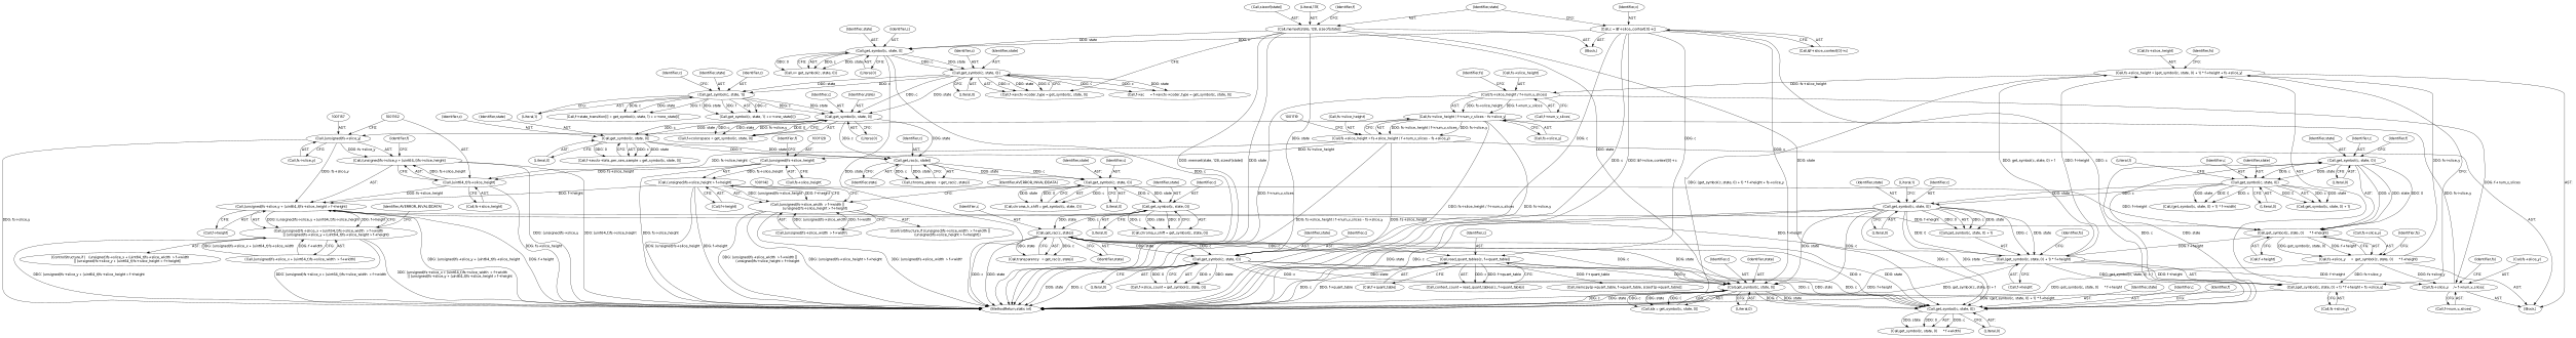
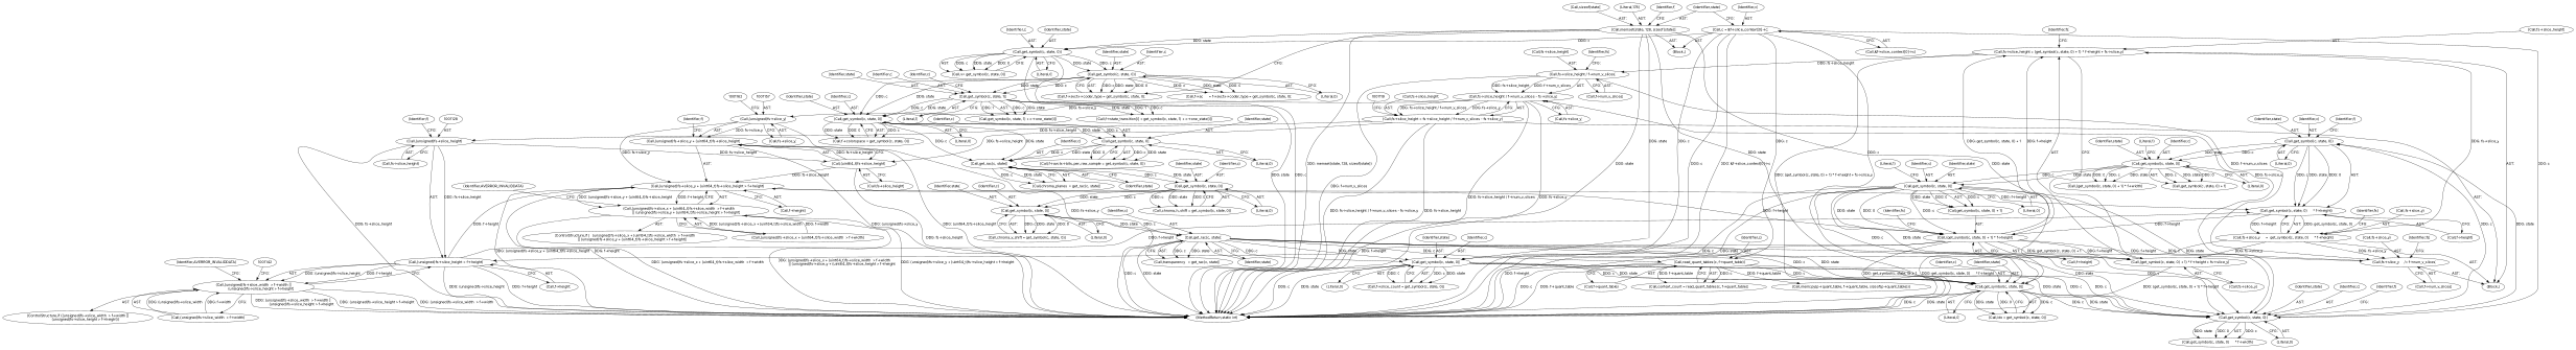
  digraph {
    fontname=Inter
    node [fontname=Inter]
    edge [fontname=Inter]
    n1 [label="(Call,fs->slice_height = (get_symbol(c, state, 0) + 1) * f->height + fs->slice_y)"]
    n2 [label="(Call,fs->slice_height / f->num_v_slices)"]
    n3 [label="(Call,(get_symbol(c, state, 0) + 1) * f->height + fs->slice_y)"]
    n4 [label="(MethodReturn,static int)"]
    n5 [label="(Block,)"]
    n6 [label="(Call,fs->slice_height / f->num_v_slices - fs->slice_y)"]
    n7 [label="(Call,fs->slice_y     /= f->num_v_slices)"]
    n8 [label="(Call,f->num_v_slices)"]
    n9 [label="(Call,fs->slice_y)"]
    n10 [label="(Call,(get_symbol(c, state, 0) + 1) * f->height)"]
    n11 [label="(Call,(unsigned)fs->slice_y + (uint64_t)fs->slice_height > f->height)"]
    n12 [label="(Call,(unsigned)fs->slice_height > f->height)"]
    n13 [label="(Call,f->height)"]
    n14 [label="(Call,get_symbol(c, state, 0)      * f->height)"]
    n15 [label="(Call,fs->slice_y      =  get_symbol(c, state, 0)      * f->height)"]
    n16 [label="(Call,f->height)"]
    n17 [label="(Call,(unsigned)fs->slice_x + (uint64_t)fs->slice_width  > f->width\n                || (unsigned)fs->slice_y + (uint64_t)fs->slice_height > f->height)"]
    n18 [label="(Call,f->height)"]
    n19 [label="(Call,(unsigned)fs->slice_width  > f->width ||\n                (unsigned)fs->slice_height > f->height)"]
    n20 [label="(Call,f->height)"]
    n21 [label="(Call,get_symbol(c, state, 0))"]
    n22 [label="(Call,get_symbol(c, state, 0))"]
    n23 [label="(Call,get_symbol(c, state, 0))"]
    n24 [label="(Literal,0)"]
    n25 [label="(Call,get_symbol(c, state, 0) + 1)"]
    n26 [label="(Call,get_symbol(c, state, 0))"]
    n27 [label="(Call,get_symbol(c, state, 0)      * f->width)"]
    n28 [label="(Literal,0)"]
    n29 [label="(Literal,0)"]
    n30 [label="(Call,idx = get_symbol(c, state, 0))"]
    n31 [label="(Call,get_symbol(c, state, 0))"]
    n32 [label="(Call,get_symbol(c, state, 0) + 1)"]
    n33 [label="(Call,(get_symbol(c, state, 0) + 1) * f->width)"]
    n34 [label="(Literal,0)"]
    n35 [label="(Literal,0)"]
    n36 [label="(Call,get_rac(c, state))"]
    n37 [label="(Call,read_quant_tables(c, f->quant_table))"]
    n38 [label="(Call,get_symbol(c, state, 0))"]
    n39 [label="(Call,transparency   = get_rac(c, state))"]
    n40 [label="(Identifier,state)"]
    n41 [label="(Call,context_count = read_quant_tables(c, f->quant_table))"]
    n42 [label="(Call,memcpy(p->quant_table, f->quant_table, sizeof(p->quant_table)))"]
    n43 [label="(Call,f->quant_table)"]
    n44 [label="(Literal,0)"]
    n45 [label="(Call,f->slice_count = get_symbol(c, state, 0))"]
    n46 [label="(Call,get_symbol(c, state, 0))"]
    n47 [label="(Literal,0)"]
    n48 [label="(Call,chroma_v_shift = get_symbol(c, state, 0))"]
    n49 [label="(Call,get_symbol(c, state, 0))"]
    n50 [label="(Call,chroma_h_shift = get_symbol(c, state, 0))"]
    n51 [label="(Literal,0)"]
    n52 [label="(Call,get_rac(c, state))"]
    n53 [label="(Call,chroma_planes  = get_rac(c, state))"]
    n54 [label="(Identifier,state)"]
    n55 [label="(Call,get_symbol(c, state, 0))"]
    n56 [label="(Call,get_symbol(c, state, 0))"]
    n57 [label="(Literal,0)"]
    n58 [label="(Call,f->colorspace = get_symbol(c, state, 0))"]
    n59 [label="(Call,f->avctx->bits_per_raw_sample = get_symbol(c, state, 0))"]
    n60 [label="(Literal,0)"]
    n61 [label="(Call,get_symbol(c, state, 1))"]
    n62 [label="(Literal,1)"]
    n63 [label="(Call,f->state_transition[i] = get_symbol(c, state, 1) + c->one_state[i])"]
    n64 [label="(Call,get_symbol(c, state, 1) + c->one_state[i])"]
    n65 [label="(Call,get_symbol(c, state, 0))"]
    n66 [label="(Call,f->avctx->coder_type = get_symbol(c, state, 0))"]
    n67 [label="(Call,f->ac      = f->avctx->coder_type = get_symbol(c, state, 0))"]
    n68 [label="(Literal,0)"]
    n69 [label="(Call,get_symbol(c, state, 0))"]
    n70 [label="(Call,v= get_symbol(c, state, 0))"]
    n71 [label="(Literal,0)"]
    n72 [label="(Call,c = &f->slice_context[0]->c)"]
    n73 [label="(Block,)"]
    n74 [label="(Call,&f->slice_context[0]->c)"]
    n75 [label="(Call,memset(state, 128, sizeof(state)))"]
    n76 [label="(Call,sizeof(state))"]
    n77 [label="(ControlStructure,if (   (unsigned)fs->slice_x + (uint64_t)fs->slice_width  > f->width\n                || (unsigned)fs->slice_y + (uint64_t)fs->slice_height > f->height))"]
    n78 [label="(Call,(unsigned)fs->slice_x + (uint64_t)fs->slice_width  > f->width)"]
    n79 [label="(Call,(unsigned)fs->slice_y)"]
    n80 [label="(Call,(unsigned)fs->slice_y + (uint64_t)fs->slice_height)"]
    n81 [label="(Call,fs->slice_y)"]
    n82 [label="(Call,(uint64_t)fs->slice_height)"]
    n83 [label="(Call,fs->slice_height = fs->slice_height / f->num_v_slices - fs->slice_y)"]
    n84 [label="(Call,fs->slice_y)"]
    n85 [label="(Call,(unsigned)fs->slice_height)"]
    n86 [label="(Call,f->num_v_slices)"]
    n87 [label="(Call,fs->slice_height)"]
    n88 [label="(Call,fs->slice_height)"]
    n89 [label="(ControlStructure,if ((unsigned)fs->slice_width  > f->width ||\n                (unsigned)fs->slice_height > f->height))"]
    n90 [label="(Call,(unsigned)fs->slice_width  > f->width)"]
    n91 [label="(Identifier,state)"]
    n92 [label="(Identifier,fs)"]
    n93 [label="(Identifier,state)"]
    n94 [label="(Identifier,f)"]
    n95 [label="(Identifier,fs)"]
    n96 [label="(Identifier,state)"]
    n97 [label="(Identifier,fs)"]
    n98 [label="(Identifier,c)"]
    n99 [label="(Identifier,state)"]
    n100 [label="(Identifier,state)"]
    n101 [label="(Identifier,c)"]
    n102 [label="(Identifier,f)"]
    n103 [label="(Identifier,f)"]
    n104 [label="(Identifier,c)"]
    n105 [label="(Identifier,c)"]
    n106 [label="(Call,fs->slice_height)"]
    n107 [label="(Call,fs->slice_y)"]
    n108 [label="(Identifier,state)"]
    n109 [label="(Identifier,state)"]
    n110 [label="(Identifier,c)"]
    n111 [label="(Identifier,c)"]
    n112 [label="(Identifier,state)"]
    n113 [label="(Identifier,c)"]
    n114 [label="(Literal,1)"]
    n115 [label="(Identifier,f)"]
    n116 [label="(Identifier,c)"]
    n117 [label="(Identifier,state)"]
    n118 [label="(Identifier,c)"]
    n119 [label="(Identifier,state)"]
    n120 [label="(Identifier,c)"]
    n121 [label="(Identifier,fs)"]
    n122 [label="(Call,fs->slice_height)"]
    n123 [label="(Identifier,state)"]
    n124 [label="(Identifier,state)"]
    n125 [label="(Literal,1)"]
    n126 [label="(Identifier,c)"]
    n127 [label="(Identifier,AVERROR_INVALIDDATA)"]
    n128 [label="(Identifier,state)"]
    n129 [label="(Literal,178)"]
    n130 [label="(Identifier,c)"]
    n131 [label="(Call,fs->slice_height)"]
    n132 [label="(Identifier,f)"]
    n133 [label="(Identifier,c)"]
    n134 [label="(Identifier,c)"]
    n135 [label="(Identifier,c)"]
    n136 [label="(Identifier,c)"]
    n137 [label="(Identifier,state)"]
    n138 [label="(Identifier,c)"]
    n139 [label="(Identifier,c)"]
    n140 [label="(Identifier,AVERROR_INVALIDDATA)"]
    n141 [label="(Identifier,fs)"]
    n142 [label="(Call,fs->slice_y)"]
    1001157
    1001162
    1001128
    1001119
    1001142
    n1 -> n2 [label="DDG: fs->slice_height"]
    n1 -> n3 [label="CFG: "]
    n1 -> n4 [label="DDG: (get_symbol(c, state, 0) + 1) * f->height + fs->slice_y"]
    n1 -> n5 [label="AST: "]
    n2 -> n4 [label="DDG: f->num_v_slices"]
    n2 -> n6 [label="AST: "]
    n2 -> n6 [label="DDG: fs->slice_height"]
    n2 -> n6 [label="DDG: f->num_v_slices"]
    n2 -> n7 [label="DDG: f->num_v_slices"]
    n2 -> n8 [label="CFG: "]
    n3 -> n1 [label="AST: "]
    n3 -> n4 [label="DDG: (get_symbol(c, state, 0) + 1) * f->height"]
    n3 -> n9 [label="CFG: "]
    n6 -> n4 [label="DDG: fs->slice_height / f->num_v_slices"]
    n6 -> n4 [label="DDG: fs->slice_y"]
    n6 -> n79 [label="DDG: fs->slice_y"]
    n6 -> n83 [label="AST: "]
    n6 -> n83 [label="DDG: fs->slice_height / f->num_v_slices"]
    n6 -> n83 [label="DDG: fs->slice_y"]
    n6 -> n84 [label="CFG: "]
    n7 -> n5 [label="AST: "]
    n7 -> n6 [label="DDG: fs->slice_y"]
    n7 -> n86 [label="CFG: "]
    n8 -> n2 [label="AST: "]
    n9 -> n3 [label="AST: "]
    n10 -> n1 [label="DDG: get_symbol(c, state, 0) + 1"]
    n10 -> n1 [label="DDG: f->height"]
    n10 -> n3 [label="AST: "]
    n10 -> n3 [label="DDG: get_symbol(c, state, 0) + 1"]
    n10 -> n3 [label="DDG: f->height"]
    n10 -> n4 [label="DDG: f->height"]
    n10 -> n4 [label="DDG: get_symbol(c, state, 0) + 1"]
    n10 -> n7 [label="DDG: f->height"]
    n10 -> n11 [label="DDG: f->height"]
+   n10 -> n12 [label="DDG: f->height"]
    n10 -> n13 [label="CFG: "]
    n11 -> n4 [label="DDG: (unsigned)fs->slice_y + (uint64_t)fs->slice_height"]
    n11 -> n4 [label="DDG: f->height"]
    n11 -> n14 [label="DDG: f->height"]
    n11 -> n17 [label="AST: "]
    n11 -> n17 [label="DDG: (unsigned)fs->slice_y + (uint64_t)fs->slice_height"]
    n11 -> n17 [label="DDG: f->height"]
    n11 -> n18 [label="CFG: "]
    n12 -> n4 [label="DDG: (unsigned)fs->slice_height"]
    n12 -> n4 [label="DDG: f->height"]
    n12 -> n11 [label="DDG: f->height"]
    n12 -> n14 [label="DDG: f->height"]
    n12 -> n19 [label="AST: "]
    n12 -> n19 [label="DDG: (unsigned)fs->slice_height"]
    n12 -> n19 [label="DDG: f->height"]
    n12 -> n20 [label="CFG: "]
    n13 -> n10 [label="AST: "]
    n14 -> n10 [label="DDG: f->height"]
    n14 -> n15 [label="AST: "]
    n14 -> n15 [label="DDG: get_symbol(c, state, 0)"]
    n14 -> n15 [label="DDG: f->height"]
    n14 -> n16 [label="CFG: "]
    n15 -> n1 [label="DDG: fs->slice_y"]
    n15 -> n3 [label="DDG: fs->slice_y"]
    n15 -> n4 [label="DDG: get_symbol(c, state, 0)      * f->height"]
    n15 -> n5 [label="AST: "]
    n15 -> n7 [label="DDG: fs->slice_y"]
    n15 -> n14 [label="CFG: "]
    n16 -> n14 [label="AST: "]
    n17 -> n4 [label="DDG: (unsigned)fs->slice_y + (uint64_t)fs->slice_height > f->height"]
    n17 -> n4 [label="DDG: (unsigned)fs->slice_x + (uint64_t)fs->slice_width  > f->width"]
    n17 -> n4 [label="DDG: (unsigned)fs->slice_x + (uint64_t)fs->slice_width  > f->width\n                || (unsigned)fs->slice_y + (uint64_t)fs->slice_height > f->height"]
    n17 -> n11 [label="CFG: "]
    n17 -> n77 [label="AST: "]
    n17 -> n78 [label="CFG: "]
    n18 -> n11 [label="AST: "]
    n19 -> n4 [label="DDG: (unsigned)fs->slice_width  > f->width ||\n                (unsigned)fs->slice_height > f->height"]
    n19 -> n4 [label="DDG: (unsigned)fs->slice_height > f->height"]
    n19 -> n4 [label="DDG: (unsigned)fs->slice_width  > f->width"]
    n19 -> n12 [label="CFG: "]
    n19 -> n89 [label="AST: "]
    n19 -> n90 [label="CFG: "]
    n20 -> n12 [label="AST: "]
    n21 -> n4 [label="DDG: state"]
    n21 -> n4 [label="DDG: c"]
    n21 -> n10 [label="DDG: c"]
    n21 -> n10 [label="DDG: state"]
    n21 -> n10 [label="DDG: 0"]
    n21 -> n22 [label="DDG: c"]
    n21 -> n22 [label="DDG: state"]
    n21 -> n23 [label="DDG: c"]
    n21 -> n23 [label="DDG: state"]
    n21 -> n24 [label="CFG: "]
    n21 -> n25 [label="AST: "]
    n21 -> n25 [label="DDG: c"]
    n21 -> n25 [label="DDG: state"]
    n21 -> n25 [label="DDG: 0"]
    n22 -> n26 [label="DDG: c"]
    n22 -> n26 [label="DDG: state"]
    n22 -> n27 [label="AST: "]
    n22 -> n27 [label="DDG: c"]
    n22 -> n27 [label="DDG: state"]
    n22 -> n27 [label="DDG: 0"]
    n22 -> n28 [label="CFG: "]
    n23 -> n4 [label="DDG: c"]
    n23 -> n4 [label="DDG: state"]
    n23 -> n22 [label="DDG: c"]
    n23 -> n22 [label="DDG: state"]
    n23 -> n29 [label="CFG: "]
    n23 -> n30 [label="AST: "]
    n23 -> n30 [label="DDG: c"]
    n23 -> n30 [label="DDG: state"]
    n23 -> n30 [label="DDG: 0"]
    n24 -> n21 [label="AST: "]
    n25 -> n10 [label="AST: "]
    n26 -> n14 [label="AST: "]
    n26 -> n14 [label="DDG: c"]
    n26 -> n14 [label="DDG: state"]
    n26 -> n14 [label="DDG: 0"]
    n26 -> n31 [label="DDG: c"]
    n26 -> n31 [label="DDG: state"]
    n26 -> n35 [label="CFG: "]
    n28 -> n22 [label="AST: "]
    n29 -> n23 [label="AST: "]
    n30 -> n23 [label="CFG: "]
    n31 -> n21 [label="DDG: c"]
    n31 -> n21 [label="DDG: state"]
    n31 -> n32 [label="AST: "]
    n31 -> n32 [label="DDG: c"]
    n31 -> n32 [label="DDG: state"]
    n31 -> n32 [label="DDG: 0"]
    n31 -> n33 [label="DDG: c"]
    n31 -> n33 [label="DDG: state"]
    n31 -> n33 [label="DDG: 0"]
    n31 -> n34 [label="CFG: "]
    n34 -> n31 [label="AST: "]
    n35 -> n26 [label="AST: "]
    n36 -> n4 [label="DDG: c"]
    n36 -> n4 [label="DDG: state"]
    n36 -> n22 [label="DDG: c"]
    n36 -> n22 [label="DDG: state"]
    n36 -> n23 [label="DDG: c"]
    n36 -> n23 [label="DDG: state"]
    n36 -> n37 [label="DDG: c"]
    n36 -> n38 [label="DDG: c"]
    n36 -> n38 [label="DDG: state"]
    n36 -> n39 [label="AST: "]
    n36 -> n39 [label="DDG: c"]
    n36 -> n39 [label="DDG: state"]
    n36 -> n40 [label="CFG: "]
    n37 -> n4 [label="DDG: c"]
    n37 -> n4 [label="DDG: f->quant_table"]
    n37 -> n22 [label="DDG: c"]
    n37 -> n23 [label="DDG: c"]
    n37 -> n41 [label="AST: "]
    n37 -> n41 [label="DDG: c"]
    n37 -> n41 [label="DDG: f->quant_table"]
    n37 -> n42 [label="DDG: f->quant_table"]
    n37 -> n43 [label="CFG: "]
    n38 -> n4 [label="DDG: state"]
    n38 -> n4 [label="DDG: c"]
    n38 -> n22 [label="DDG: c"]
    n38 -> n22 [label="DDG: state"]
    n38 -> n23 [label="DDG: c"]
    n38 -> n23 [label="DDG: state"]
    n38 -> n44 [label="CFG: "]
    n38 -> n45 [label="AST: "]
    n38 -> n45 [label="DDG: c"]
    n38 -> n45 [label="DDG: state"]
    n38 -> n45 [label="DDG: 0"]
    n39 -> n36 [label="CFG: "]
    n40 -> n36 [label="AST: "]
    n41 -> n37 [label="CFG: "]
    n43 -> n37 [label="AST: "]
    n44 -> n38 [label="AST: "]
    n45 -> n38 [label="CFG: "]
    n46 -> n36 [label="DDG: c"]
    n46 -> n36 [label="DDG: state"]
    n46 -> n47 [label="CFG: "]
    n46 -> n48 [label="AST: "]
    n46 -> n48 [label="DDG: c"]
    n46 -> n48 [label="DDG: state"]
    n46 -> n48 [label="DDG: 0"]
    n47 -> n46 [label="AST: "]
    n48 -> n46 [label="CFG: "]
    n49 -> n46 [label="DDG: c"]
    n49 -> n46 [label="DDG: state"]
    n49 -> n50 [label="AST: "]
    n49 -> n50 [label="DDG: c"]
    n49 -> n50 [label="DDG: state"]
    n49 -> n50 [label="DDG: 0"]
    n49 -> n51 [label="CFG: "]
    n50 -> n49 [label="CFG: "]
    n51 -> n49 [label="AST: "]
    n52 -> n49 [label="DDG: c"]
    n52 -> n49 [label="DDG: state"]
    n52 -> n53 [label="AST: "]
    n52 -> n53 [label="DDG: c"]
    n52 -> n53 [label="DDG: state"]
    n52 -> n54 [label="CFG: "]
    n53 -> n52 [label="CFG: "]
    n54 -> n52 [label="AST: "]
    n55 -> n52 [label="DDG: c"]
    n55 -> n52 [label="DDG: state"]
    n55 -> n56 [label="DDG: c"]
    n55 -> n56 [label="DDG: state"]
    n55 -> n57 [label="CFG: "]
    n55 -> n58 [label="AST: "]
    n55 -> n58 [label="DDG: c"]
    n55 -> n58 [label="DDG: state"]
    n55 -> n58 [label="DDG: 0"]
    n56 -> n52 [label="DDG: c"]
    n56 -> n52 [label="DDG: state"]
    n56 -> n59 [label="AST: "]
    n56 -> n59 [label="DDG: c"]
    n56 -> n59 [label="DDG: state"]
    n56 -> n59 [label="DDG: 0"]
    n56 -> n60 [label="CFG: "]
    n57 -> n55 [label="AST: "]
    n58 -> n55 [label="CFG: "]
    n59 -> n56 [label="CFG: "]
    n60 -> n56 [label="AST: "]
    n61 -> n55 [label="DDG: c"]
    n61 -> n55 [label="DDG: state"]
    n61 -> n62 [label="CFG: "]
    n61 -> n63 [label="DDG: c"]
    n61 -> n63 [label="DDG: state"]
    n61 -> n63 [label="DDG: 1"]
    n61 -> n64 [label="AST: "]
    n61 -> n64 [label="DDG: c"]
    n61 -> n64 [label="DDG: state"]
    n61 -> n64 [label="DDG: 1"]
    n62 -> n61 [label="AST: "]
    n65 -> n55 [label="DDG: c"]
    n65 -> n55 [label="DDG: state"]
    n65 -> n61 [label="DDG: c"]
    n65 -> n61 [label="DDG: state"]
    n65 -> n66 [label="AST: "]
    n65 -> n66 [label="DDG: c"]
    n65 -> n66 [label="DDG: state"]
    n65 -> n66 [label="DDG: 0"]
    n65 -> n67 [label="DDG: c"]
    n65 -> n67 [label="DDG: state"]
    n65 -> n67 [label="DDG: 0"]
    n65 -> n68 [label="CFG: "]
    n66 -> n65 [label="CFG: "]
    n68 -> n65 [label="AST: "]
    n69 -> n4 [label="DDG: state"]
    n69 -> n4 [label="DDG: c"]
    n69 -> n65 [label="DDG: c"]
    n69 -> n65 [label="DDG: state"]
    n69 -> n70 [label="AST: "]
    n69 -> n70 [label="DDG: c"]
    n69 -> n70 [label="DDG: state"]
    n69 -> n70 [label="DDG: 0"]
    n69 -> n71 [label="CFG: "]
    n70 -> n69 [label="CFG: "]
    n71 -> n69 [label="AST: "]
    n72 -> n4 [label="DDG: c"]
    n72 -> n4 [label="DDG: &f->slice_context[0]->c"]
    n72 -> n22 [label="DDG: c"]
    n72 -> n23 [label="DDG: c"]
    n72 -> n37 [label="DDG: c"]
    n72 -> n38 [label="DDG: c"]
    n72 -> n69 [label="DDG: c"]
    n72 -> n73 [label="AST: "]
    n72 -> n74 [label="CFG: "]
    n74 -> n72 [label="AST: "]
    n75 -> n4 [label="DDG: memset(state, 128, sizeof(state))"]
    n75 -> n4 [label="DDG: state"]
    n75 -> n22 [label="DDG: state"]
    n75 -> n23 [label="DDG: state"]
    n75 -> n38 [label="DDG: state"]
    n75 -> n66 [label="CFG: "]
    n75 -> n69 [label="DDG: state"]
    n75 -> n73 [label="AST: "]
    n76 -> n75 [label="AST: "]
    n78 -> n17 [label="AST: "]
    n78 -> n17 [label="DDG: (unsigned)fs->slice_x + (uint64_t)fs->slice_width"]
    n78 -> n17 [label="DDG: f->width"]
    n79 -> n4 [label="DDG: fs->slice_y"]
    n79 -> n11 [label="DDG: fs->slice_y"]
    n79 -> n80 [label="AST: "]
    n79 -> n80 [label="DDG: fs->slice_y"]
    n79 -> n81 [label="CFG: "]
    n80 -> n4 [label="DDG: (unsigned)fs->slice_y"]
    n80 -> n4 [label="DDG: (uint64_t)fs->slice_height"]
    n80 -> n11 [label="AST: "]
    n80 -> n82 [label="CFG: "]
    n81 -> n79 [label="AST: "]
    n82 -> n4 [label="DDG: fs->slice_height"]
    n82 -> n11 [label="DDG: fs->slice_height"]
    n82 -> n80 [label="AST: "]
    n82 -> n80 [label="DDG: fs->slice_height"]
    n82 -> n87 [label="CFG: "]
    n83 -> n4 [label="DDG: fs->slice_height / f->num_v_slices - fs->slice_y"]
    n83 -> n4 [label="DDG: fs->slice_height"]
    n83 -> n5 [label="AST: "]
    n83 -> n6 [label="CFG: "]
    n83 -> n82 [label="DDG: fs->slice_height"]
    n83 -> n85 [label="DDG: fs->slice_height"]
    n84 -> n6 [label="AST: "]
    n85 -> n4 [label="DDG: fs->slice_height"]
    n85 -> n12 [label="AST: "]
    n85 -> n12 [label="DDG: fs->slice_height"]
    n85 -> n82 [label="DDG: fs->slice_height"]
    n85 -> n88 [label="CFG: "]
    n86 -> n7 [label="AST: "]
    n87 -> n82 [label="AST: "]
    n88 -> n85 [label="AST: "]
    n90 -> n19 [label="AST: "]
    n90 -> n19 [label="DDG: (unsigned)fs->slice_width"]
    n90 -> n19 [label="DDG: f->width"]
    n91 -> n55 [label="AST: "]
    n92 -> n2 [label="CFG: "]
    n93 -> n65 [label="AST: "]
    n94 -> n75 [label="CFG: "]
    n95 -> n7 [label="CFG: "]
    n96 -> n61 [label="AST: "]
    n97 -> n15 [label="CFG: "]
    n98 -> n72 [label="AST: "]
    n99 -> n31 [label="AST: "]
    n100 -> n72 [label="CFG: "]
    n100 -> n75 [label="AST: "]
    n101 -> n23 [label="AST: "]
    n102 -> n85 [label="CFG: "]
    n103 -> n80 [label="CFG: "]
    n104 -> n65 [label="AST: "]
    n105 -> n61 [label="AST: "]
    n106 -> n83 [label="AST: "]
    n107 -> n7 [label="AST: "]
    n108 -> n22 [label="AST: "]
    n109 -> n46 [label="AST: "]
    n110 -> n56 [label="AST: "]
    n111 -> n52 [label="AST: "]
    n112 -> n23 [label="AST: "]
    n113 -> n36 [label="AST: "]
    n114 -> n31 [label="CFG: "]
    n115 -> n26 [label="CFG: "]
    n116 -> n31 [label="AST: "]
    n117 -> n26 [label="AST: "]
    n118 -> n22 [label="AST: "]
    n119 -> n38 [label="AST: "]
    n120 -> n46 [label="AST: "]
    n121 -> n1 [label="CFG: "]
    n122 -> n1 [label="AST: "]
    n123 -> n56 [label="AST: "]
    n124 -> n21 [label="AST: "]
    n125 -> n21 [label="CFG: "]
    n126 -> n26 [label="AST: "]
    n127 -> n17 [label="CFG: "]
    n128 -> n49 [label="AST: "]
    n129 -> n75 [label="AST: "]
    n130 -> n49 [label="AST: "]
    n131 -> n2 [label="AST: "]
    n132 -> n22 [label="CFG: "]
    n133 -> n38 [label="AST: "]
    n134 -> n61 [label="CFG: "]
    n135 -> n55 [label="AST: "]
    n136 -> n21 [label="AST: "]
    n137 -> n69 [label="AST: "]
    n138 -> n69 [label="AST: "]
    n139 -> n37 [label="AST: "]
    n140 -> n19 [label="CFG: "]
    n141 -> n10 [label="CFG: "]
    n142 -> n15 [label="AST: "]
    1001157 -> n79 [label="AST: "]
    1001162 -> n79 [label="CFG: "]
-   1001162 -> n82 [label="AST: "]
    1001128 -> n85 [label="AST: "]
    1001119 -> n83 [label="CFG: "]
    1001142 -> n19 [label="CFG: "]
  }
